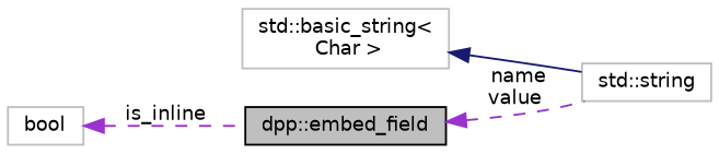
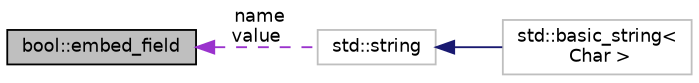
  digraph {
    rankdir=LR
    node [color=grey75 fontname=Helvetica fontsize=10 shape=record]
    edge [color=darkorchid3 dir=back fontname=Helvetica fontsize=10 labelfontname=Helvetica labelfontsize=10 style=dashed]
-   n1 [color=black fillcolor=grey75 fontcolor=black height=0.2 label="dpp::embed_field" style=filled width=0.4]
+   n1 [color=black fillcolor=grey75 fontcolor=black height=0.2 label="bool::embed_field" style=filled width=0.4]
    n2 [height=0.2 label="std::string" width=0.4]
    n3 [height=0.2 label="std::basic_string\<\l Char \>" width=0.4]
-   n4 [height=0.2 label=bool width=0.4]
    n1 -> n2 [label=" name\nvalue"]
-   n3 -> n2 [color=midnightblue style=solid]
-   n4 -> n1 [label=" is_inline"]
+   n2 -> n3 [color=midnightblue style=solid]
  }
